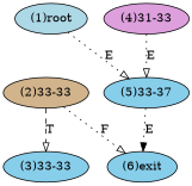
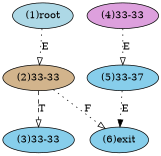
  digraph {
    fontname="DejaVu Serif"
    node [fillcolor=skyblue fontname="DejaVu Serif" style=filled]
    edge [arrowhead=onormal fontname="DejaVu Serif" style=dotted]
    n1 [fillcolor=lightblue label="(1)root"]
    n2 [fillcolor=tan label="(2)33-33"]
    n3 [label="(3)33-33"]
    n4 [label="(6)exit"]
-   n5 [fillcolor=plum label="(4)31-33"]
+   n5 [fillcolor=plum label="(4)33-33"]
    n6 [label="(5)33-37"]
-   n1 -> n6 [label=E]
+   n1 -> n2 [label=E]
    n2 -> n3 [label=T style=dashed]
    n2 -> n4 [label=F]
    n5 -> n6 [label=E]
    n6 -> n4 [arrowhead=normal label=E]
  }
